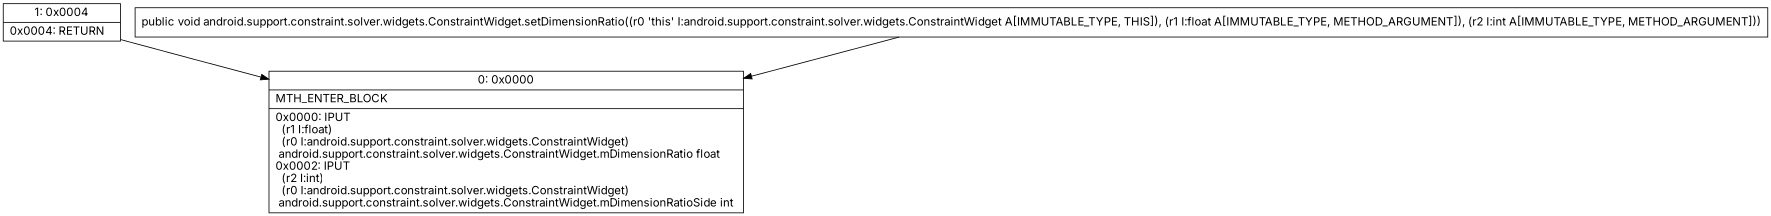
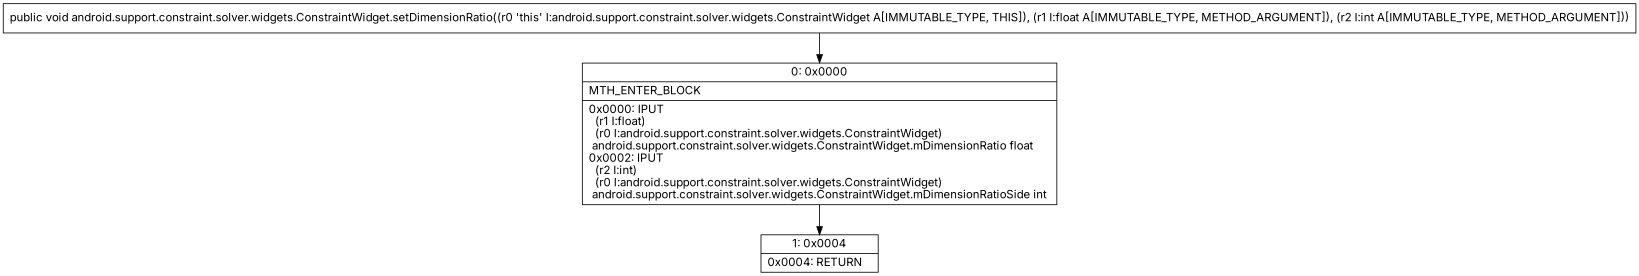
  digraph {
    fontname=Inter
    node [shape=record fontname=Inter]
    edge [fontname=Inter]
    n1 [label="{0\:\ 0x0000|MTH_ENTER_BLOCK\l|0x0000: IPUT  \l  (r1 I:float)\l  (r0 I:android.support.constraint.solver.widgets.ConstraintWidget)\l android.support.constraint.solver.widgets.ConstraintWidget.mDimensionRatio float \l0x0002: IPUT  \l  (r2 I:int)\l  (r0 I:android.support.constraint.solver.widgets.ConstraintWidget)\l android.support.constraint.solver.widgets.ConstraintWidget.mDimensionRatioSide int \l}"]
    n2 [label="{1\:\ 0x0004|0x0004: RETURN   \l}"]
    n3 [label="{public void android.support.constraint.solver.widgets.ConstraintWidget.setDimensionRatio((r0 'this' I:android.support.constraint.solver.widgets.ConstraintWidget A[IMMUTABLE_TYPE, THIS]), (r1 I:float A[IMMUTABLE_TYPE, METHOD_ARGUMENT]), (r2 I:int A[IMMUTABLE_TYPE, METHOD_ARGUMENT])) }"]
-   n2 -> n1
+   n1 -> n2
    n3 -> n1
  }
